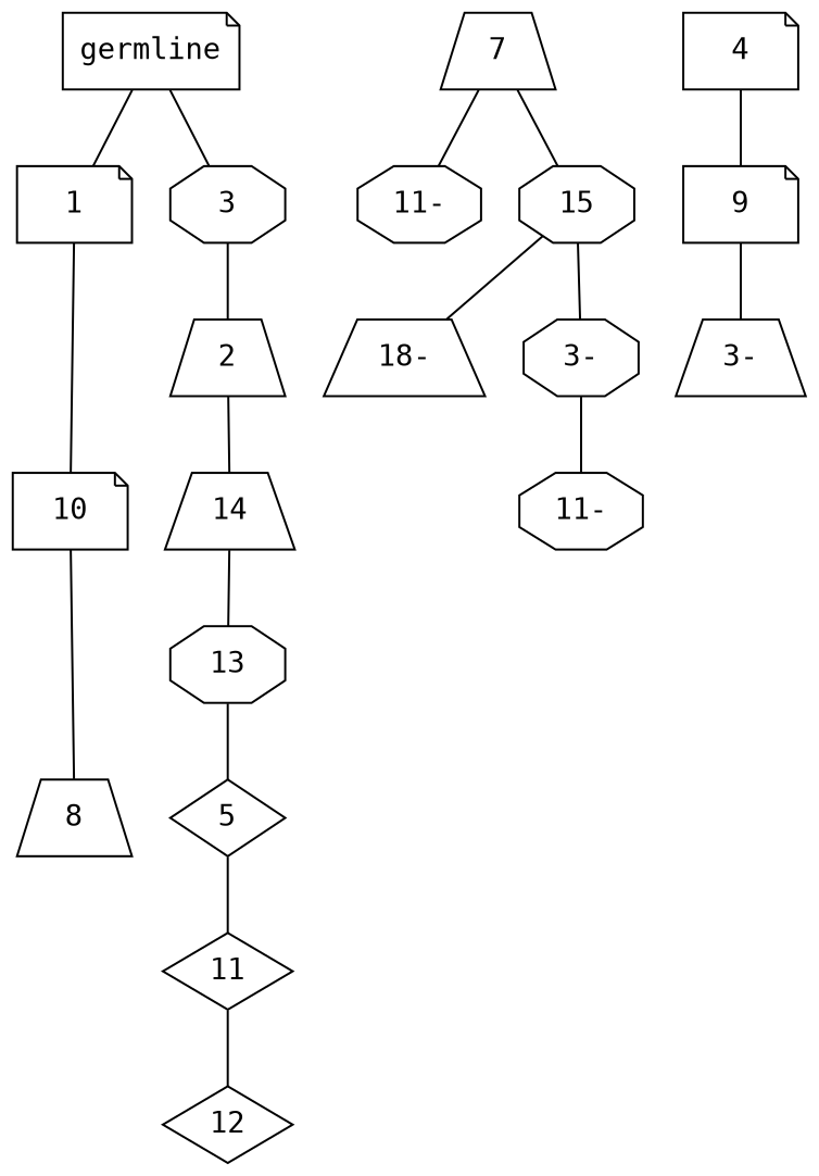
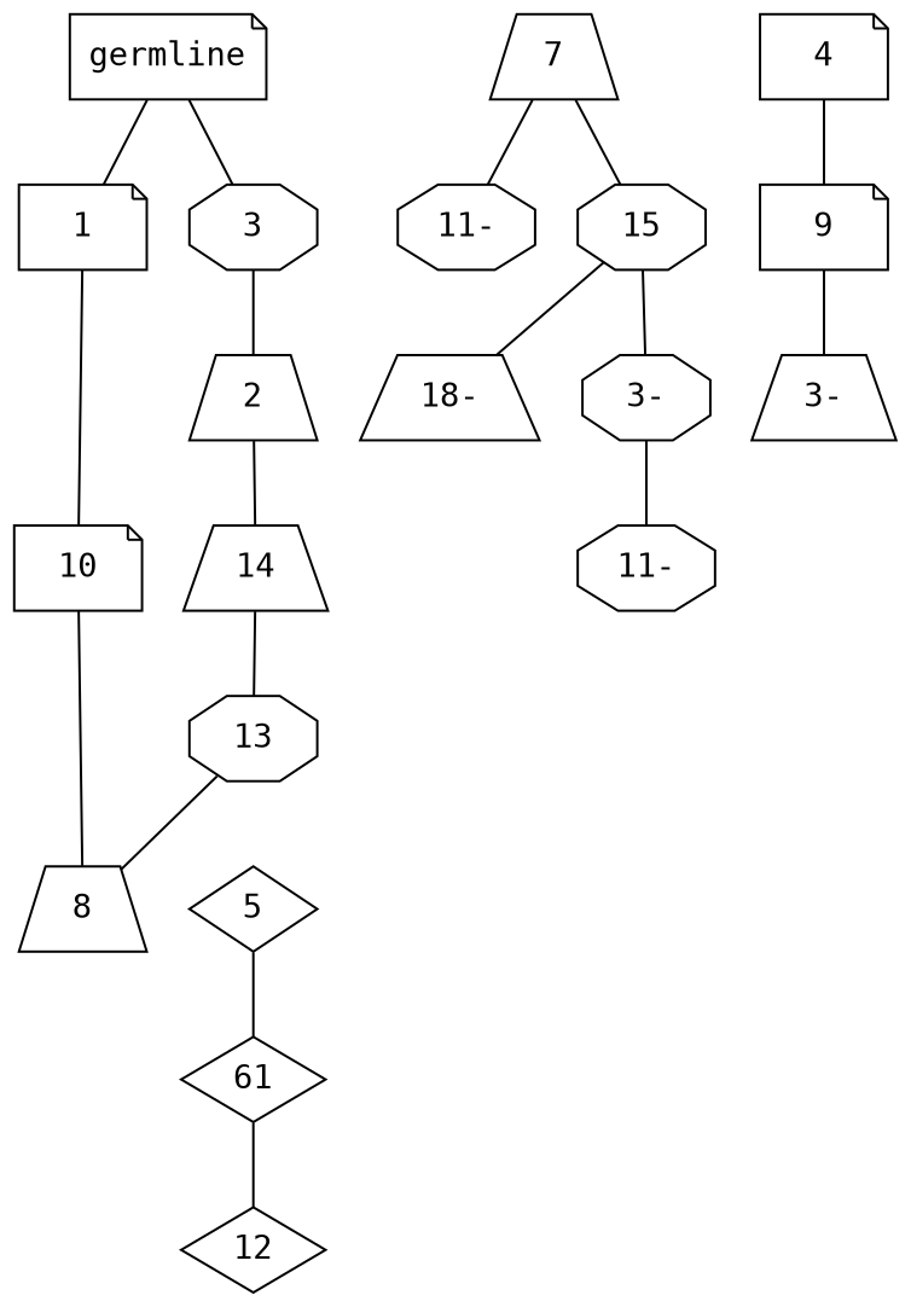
  graph {
    fontname="DejaVu Sans Mono"
    node [fontname="DejaVu Sans Mono" shape=octagon]
    edge [fontname="DejaVu Sans Mono"]
    n1 [label=germline shape=note]
    n2 [label=1 shape=note]
    n3 [label=3]
    n4 [label=10 shape=note]
    n5 [label=2 shape=trapezium]
    n6 [label=8 shape=trapezium]
    n7 [label=14 shape=trapezium]
    n8 [label=13]
    n9 [label=5 shape=diamond]
-   n10 [label=11 shape=diamond]
+   n10 [label=61 shape=diamond]
    n11 [label=12 shape=diamond]
    n12 [label=7 shape=trapezium]
    n13 [label="11-"]
    n14 [label=15]
    n15 [label="18-" shape=trapezium]
    n16 [label="3-"]
    n17 [label="11-"]
    n18 [label=4 shape=note]
    n19 [label=9 shape=note]
    n20 [label="3-" shape=trapezium]
    n1 -- n2
    n1 -- n3
    n2 -- n4
    n3 -- n5
    n4 -- n6
    n5 -- n7
    n7 -- n8
-   n8 -- n9
+   n8 -- n6
    n9 -- n10
    n10 -- n11
    n12 -- n13
    n12 -- n14
    n14 -- n15
    n14 -- n16
    n16 -- n17
    n18 -- n19
    n19 -- n20
  }
